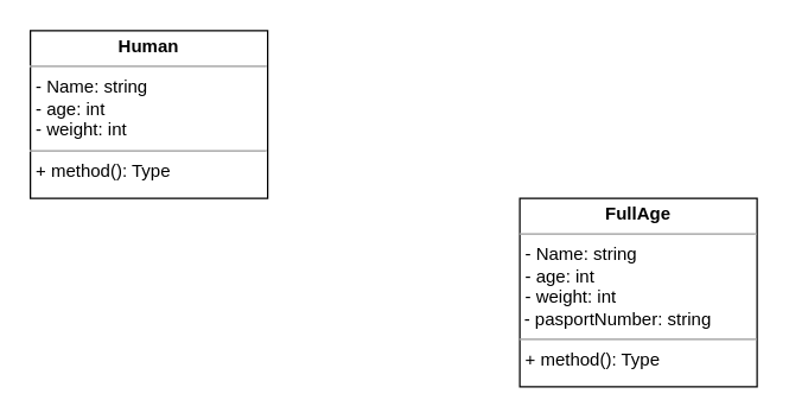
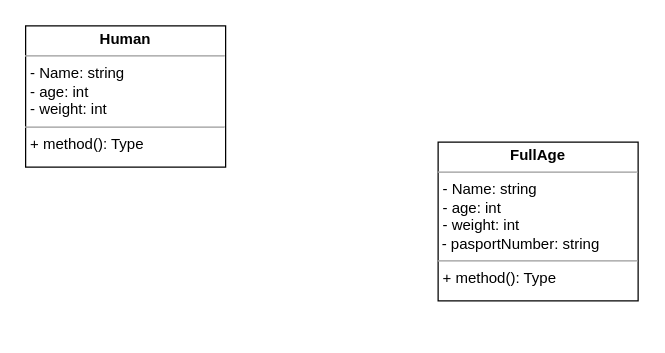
  <mxCell id="0" />
  <mxCell id="1" parent="0" />
  <mxCell id="2" value="&lt;p style=&quot;margin: 0px ; margin-top: 4px ; text-align: center&quot;&gt;&lt;b&gt;Human&lt;/b&gt;&lt;/p&gt;&lt;hr size=&quot;1&quot;&gt;&lt;p style=&quot;margin: 0px ; margin-left: 4px&quot;&gt;- Name: string&lt;/p&gt;&lt;p style=&quot;margin: 0px ; margin-left: 4px&quot;&gt;- age: int&lt;/p&gt;&lt;p style=&quot;margin: 0px ; margin-left: 4px&quot;&gt;- weight: int&lt;/p&gt;&lt;hr size=&quot;1&quot;&gt;&lt;p style=&quot;margin: 0px ; margin-left: 4px&quot;&gt;+ method(): Type&lt;/p&gt;" style="verticalAlign=top;align=left;overflow=fill;fontSize=12;fontFamily=Helvetica;html=1;" vertex="1" parent="1"><mxGeometry x="20" y="20" width="160" height="113" as="geometry" /></mxCell>
- <mxCell id="3" value="&lt;p style=&quot;margin: 0px ; margin-top: 4px ; text-align: center&quot;&gt;&lt;b&gt;FullAge&lt;/b&gt;&lt;/p&gt;&lt;hr size=&quot;1&quot;&gt;&lt;p style=&quot;margin: 0px 0px 0px 4px&quot;&gt;- Name: string&lt;/p&gt;&lt;p style=&quot;margin: 0px 0px 0px 4px&quot;&gt;- age: int&lt;/p&gt;&lt;p style=&quot;margin: 0px 0px 0px 4px&quot;&gt;- weight: int&lt;/p&gt;&lt;div&gt;&amp;nbsp;- pasportNumber: string&lt;/div&gt;&lt;hr size=&quot;1&quot;&gt;&lt;p style=&quot;margin: 0px ; margin-left: 4px&quot;&gt;+ method(): Type&lt;/p&gt;" style="verticalAlign=top;align=left;overflow=fill;fontSize=12;fontFamily=Helvetica;html=1;" vertex="1" parent="1"><mxGeometry x="350" y="133" width="160" height="127" as="geometry" /></mxCell>
+ <mxCell id="3" value="&lt;p style=&quot;margin: 0px ; margin-top: 4px ; text-align: center&quot;&gt;&lt;b&gt;FullAge&lt;/b&gt;&lt;/p&gt;&lt;hr size=&quot;1&quot;&gt;&lt;p style=&quot;margin: 0px 0px 0px 4px&quot;&gt;- Name: string&lt;/p&gt;&lt;p style=&quot;margin: 0px 0px 0px 4px&quot;&gt;- age: int&lt;/p&gt;&lt;p style=&quot;margin: 0px 0px 0px 4px&quot;&gt;- weight: int&lt;/p&gt;&lt;div&gt;&amp;nbsp;- pasportNumber: string&lt;/div&gt;&lt;hr size=&quot;1&quot;&gt;&lt;p style=&quot;margin: 0px ; margin-left: 4px&quot;&gt;+ method(): Type&lt;/p&gt;" style="verticalAlign=top;align=left;overflow=fill;fontSize=12;fontFamily=Helvetica;html=1;" vertex="1" parent="1"><mxGeometry x="350" y="113" width="160" height="127" as="geometry" /></mxCell>
